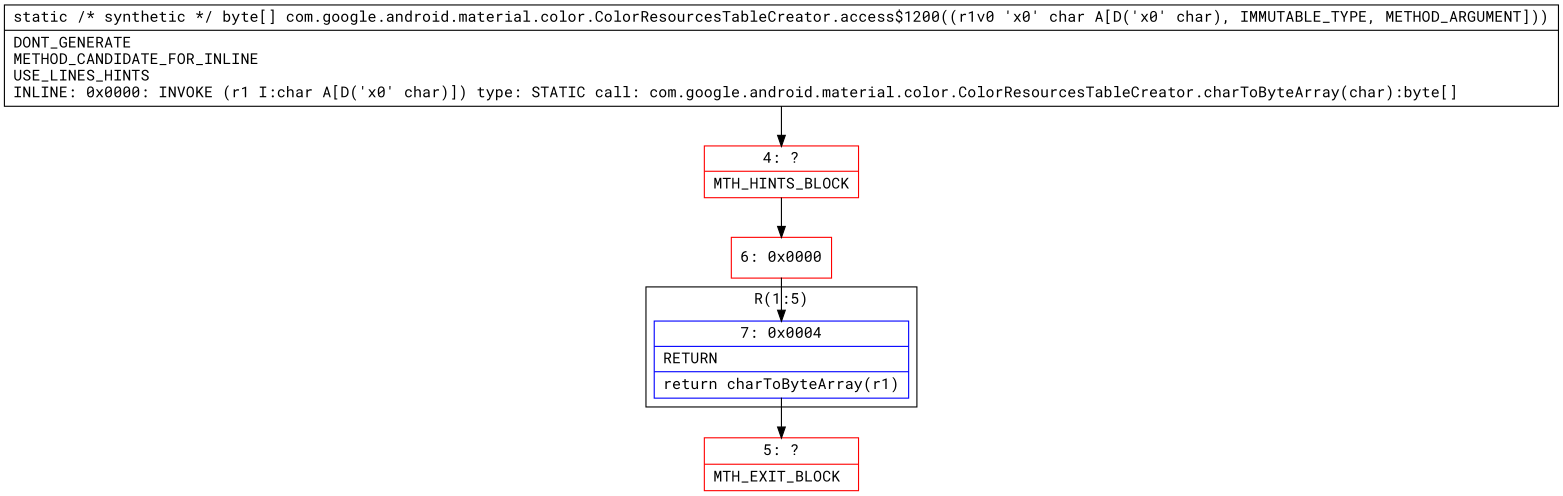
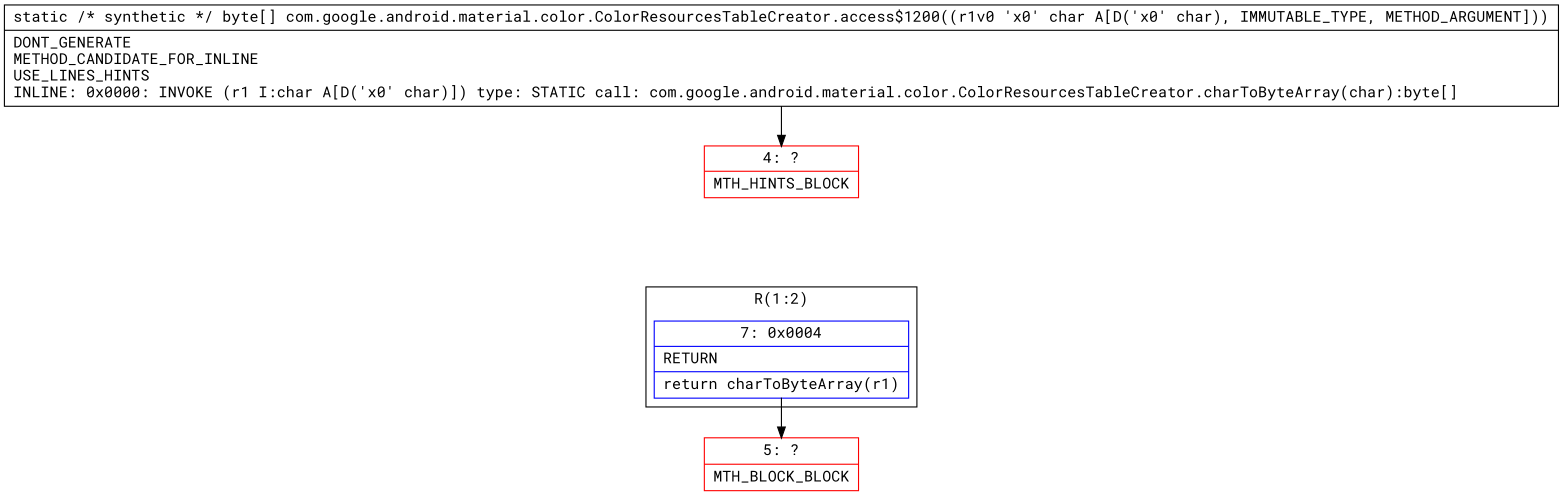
  digraph {
    fontname="Roboto Mono"
    node [color=red fontname="Roboto Mono" shape=record]
    edge [fontname="Roboto Mono"]
    n1 [color=blue label="{7\:\ 0x0004|RETURN\l|return charToByteArray(r1)\l}"]
-   n2 [label="{5\:\ ?|MTH_EXIT_BLOCK\l}"]
+   n2 [label="{5\:\ ?|MTH_BLOCK_BLOCK\l}"]
    n3 [label="{4\:\ ?|MTH_HINTS_BLOCK\l}"]
-   n4 [label="{6\:\ 0x0000}"]
    n5 [label="{static \/* synthetic *\/ byte[] com.google.android.material.color.ColorResourcesTableCreator.access$1200((r1v0 'x0' char A[D('x0' char), IMMUTABLE_TYPE, METHOD_ARGUMENT]))  | DONT_GENERATE\lMETHOD_CANDIDATE_FOR_INLINE\lUSE_LINES_HINTS\lINLINE: 0x0000: INVOKE  (r1 I:char A[D('x0' char)]) type: STATIC call: com.google.android.material.color.ColorResourcesTableCreator.charToByteArray(char):byte[]\l}" color=""]
    subgraph cluster_1 {
-     label="R(1:5)"
+     label="R(1:2)"
      n1
    }
    n1 -> n2
-   n3 -> n4
-   n4 -> n1
    n5 -> n3
  }
